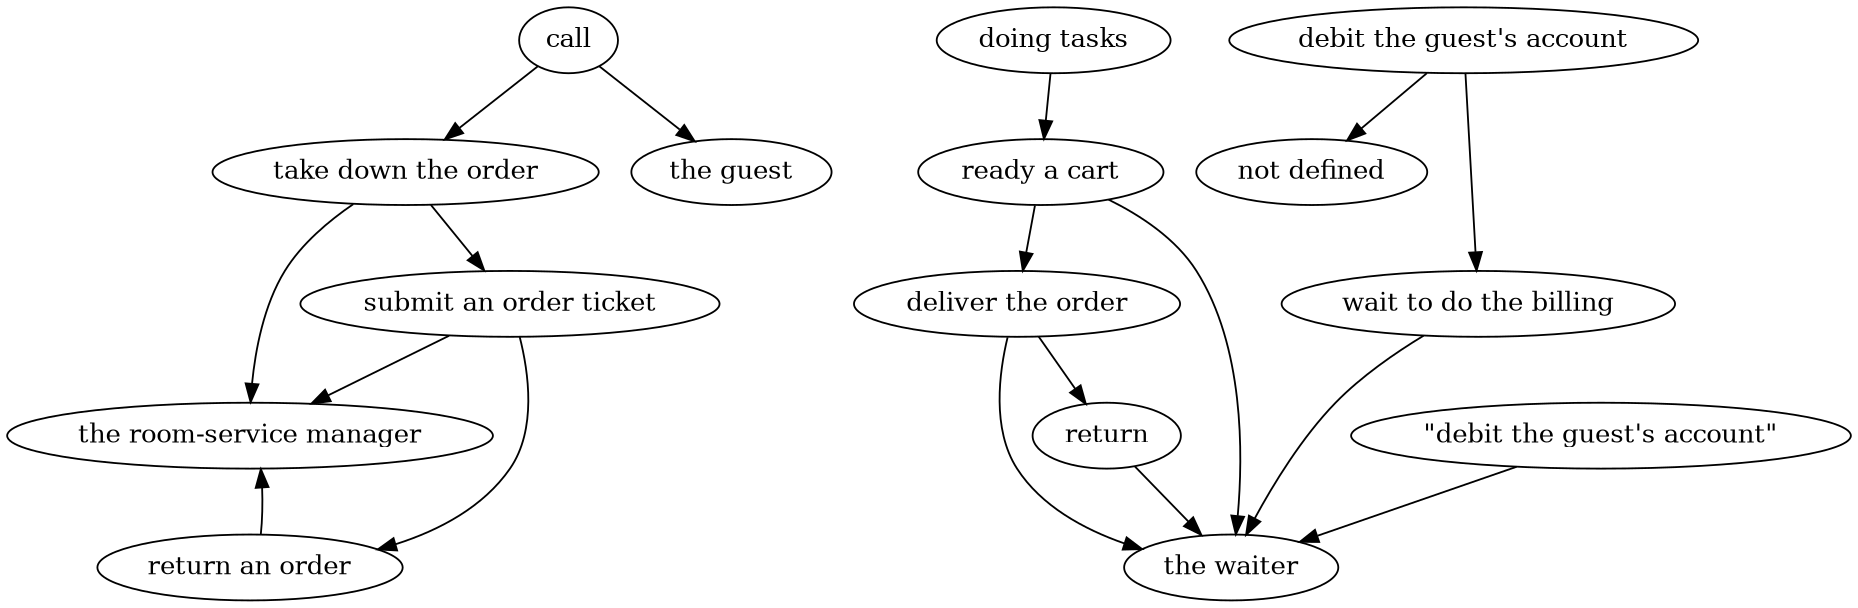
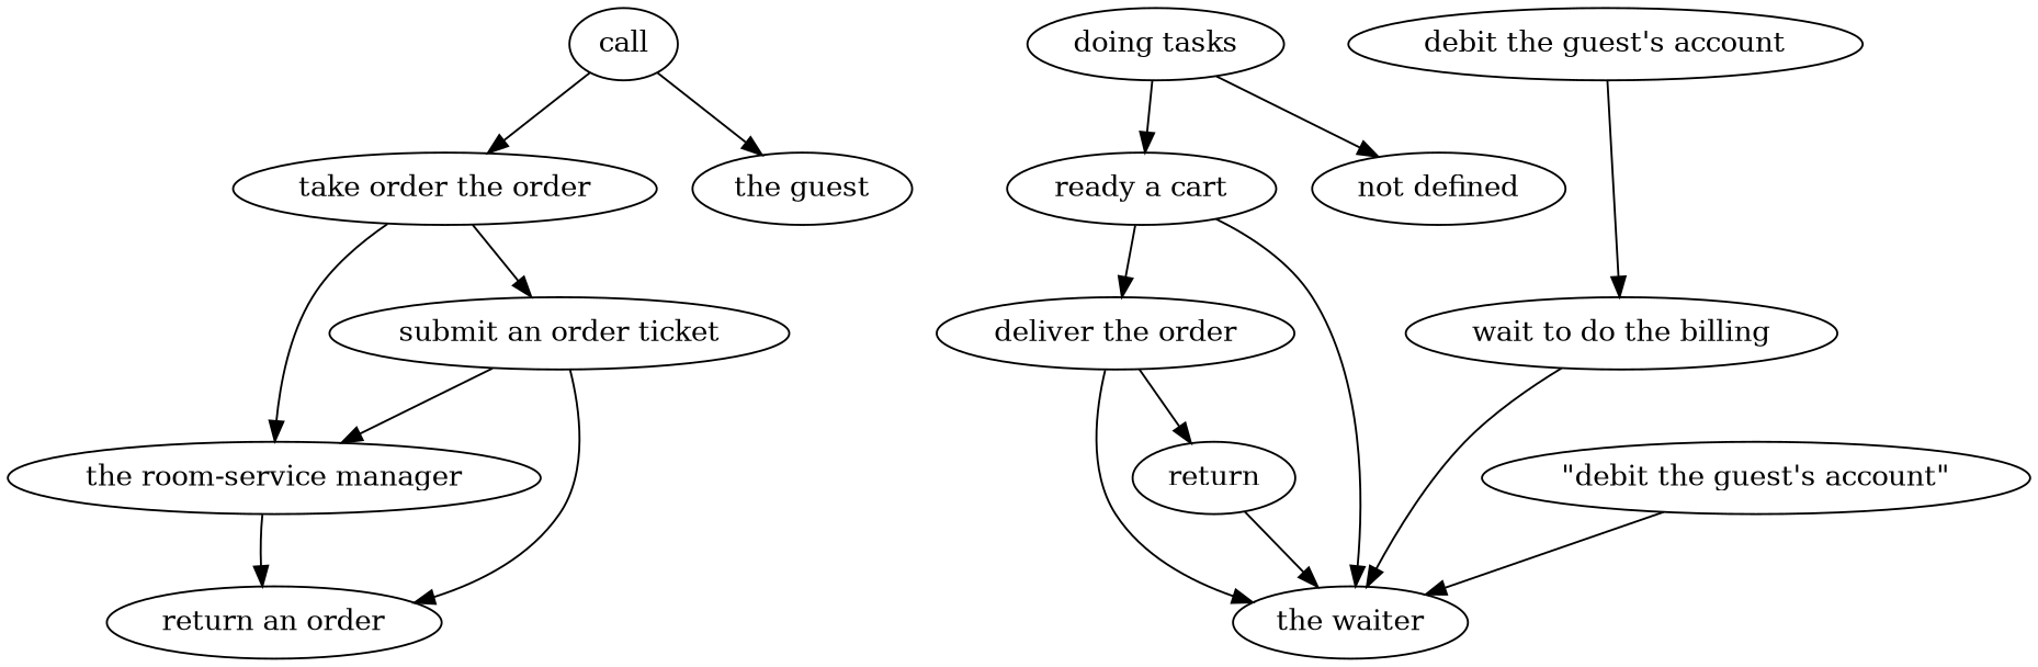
  strict digraph {
    edge [attrs="{'type': 'actor performer', 'label': 'actor performer'}"]
    call [attrs="{'type': 'Activity', 'label': 'call'}"]
-   "take down the order" [attrs="{'type': 'Activity', 'label': 'take down the order'}"]
+   "take down the order" [attrs="{'type': 'Activity', 'label': 'take down the order'}" label="take order the order"]
    "the guest" [attrs="{'type': 'Actor', 'label': 'the guest'}"]
    "submit an order ticket" [attrs="{'type': 'Activity', 'label': 'submit an order ticket'}"]
    "the room-service manager" [attrs="{'type': 'Actor', 'label': 'the room-service manager'}"]
    n6 [attrs="{'type': 'Activity', 'label': 'give an order'}" label="return an order"]
    "doing tasks" [attrs="{'type': 'Activity', 'label': 'doing tasks'}"]
    "ready a cart" [attrs="{'type': 'Activity', 'label': 'ready a cart'}"]
    "not defined" [attrs="{'type': 'Actor', 'label': 'not defined'}"]
    "deliver the order" [attrs="{'type': 'Activity', 'label': 'deliver the order'}"]
    "the waiter" [attrs="{'type': 'Actor', 'label': 'the waiter'}"]
    return [attrs="{'type': 'Activity', 'label': 'return'}"]
    "debit the guest's account" [attrs="{'type': 'Activity', 'label': \"debit the guest's account\"}"]
    "wait to do the billing" [attrs="{'type': 'Activity', 'label': 'wait to do the billing'}"]
    "\"debit the guest's account\"" [attrs="{'type': 'Activity', 'label': '\"debit the guest\'s account\"'}"]
    call -> "take down the order" [attrs="{'type': 'flow', 'label': 'flow'}"]
    call -> "the guest"
    "take down the order" -> "submit an order ticket" [attrs="{'type': 'flow', 'label': 'flow'}"]
    "take down the order" -> "the room-service manager"
    "submit an order ticket" -> "the room-service manager"
    "submit an order ticket" -> n6 [attrs="{'type': 'flow', 'label': 'flow'}"]
-   n6 -> "the room-service manager"
+   "the room-service manager" -> n6
    "doing tasks" -> "ready a cart" [attrs="{'type': 'flow', 'label': 'flow'}"]
-   "debit the guest's account" -> "not defined"
+   "doing tasks" -> "not defined"
    "ready a cart" -> "deliver the order" [attrs="{'type': 'flow', 'label': 'flow'}"]
    "ready a cart" -> "the waiter"
    "deliver the order" -> "the waiter"
    "deliver the order" -> return [attrs="{'type': 'flow', 'label': 'flow'}"]
    return -> "the waiter"
    "debit the guest's account" -> "wait to do the billing" [attrs="{'type': 'flow', 'label': 'flow'}"]
    "wait to do the billing" -> "the waiter"
    "\"debit the guest's account\"" -> "the waiter"
  }
